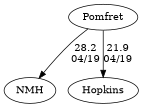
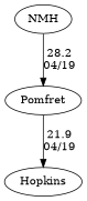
  digraph {
    edge [random=random]
    NMH
    Pomfret
    Hopkins
-   Pomfret -> NMH [label="28.2\n04/19" weight=72]
+   NMH -> Pomfret [label="28.2\n04/19" weight=72]
    Pomfret -> Hopkins [label="21.9\n04/19" weight=79]
  }
